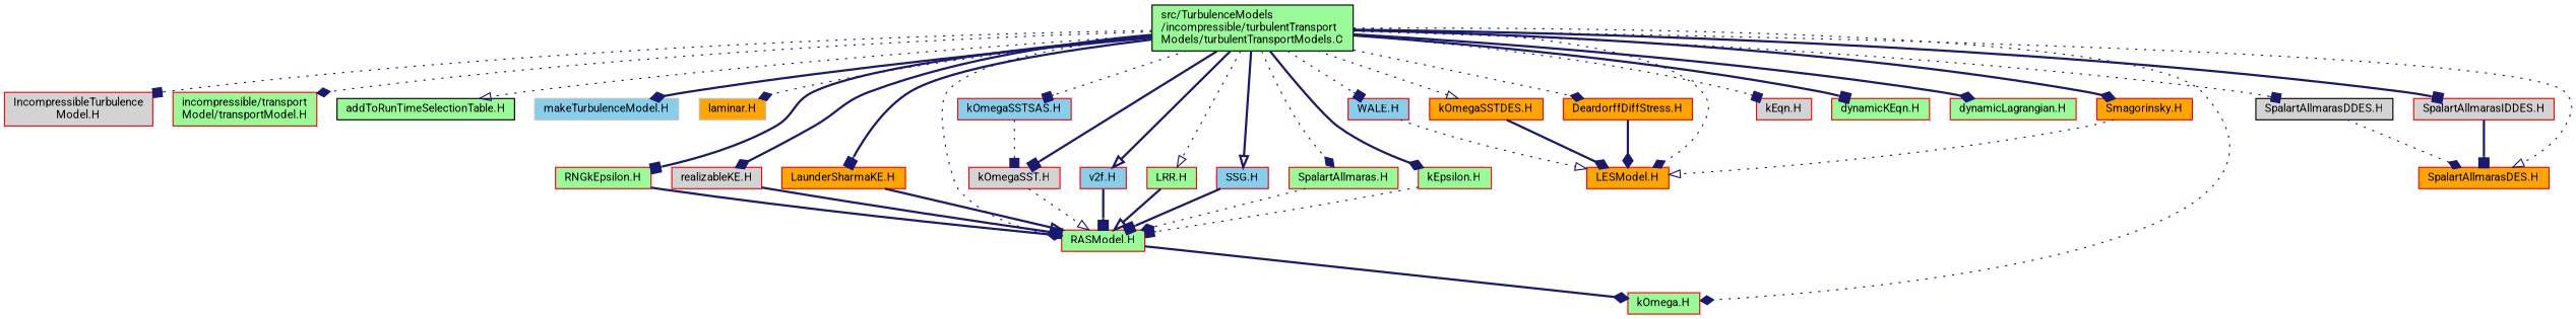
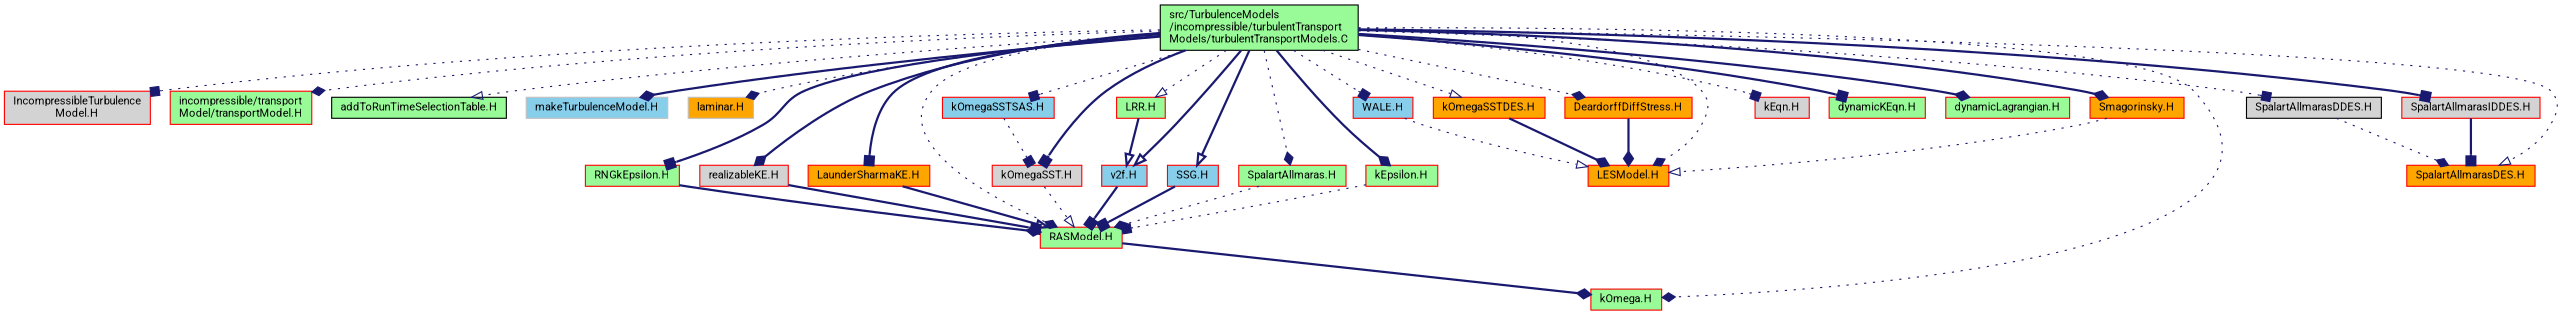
  digraph {
    fontname=Roboto
    node [color=red fillcolor=palegreen fontname=Roboto fontsize=10 shape=record style=filled]
    edge [arrowhead=diamond color=midnightblue fontname=Roboto fontsize=10 labelfontname=Helvetica labelfontsize=10 style=dotted]
    n1 [color=black fontcolor=black height=0.2 label="src/TurbulenceModels\l/incompressible/turbulentTransport\lModels/turbulentTransportModels.C" width=0.4]
    n2 [fillcolor=lightgrey height=0.2 label="IncompressibleTurbulence\lModel.H" width=0.4]
    n3 [height=0.2 label="incompressible/transport\lModel/transportModel.H" width=0.4]
    n4 [color=black height=0.2 label="addToRunTimeSelectionTable.H" width=0.4]
    n5 [color=grey75 fillcolor=skyblue height=0.2 label="makeTurbulenceModel.H" width=0.4]
    n6 [color=grey75 fillcolor=orange height=0.2 label="laminar.H" width=0.4]
    n7 [height=0.2 label="RASModel.H" width=0.4]
    n8 [fillcolor=orange height=0.2 label="LESModel.H" width=0.4]
    n9 [height=0.2 label="SpalartAllmaras.H" width=0.4]
    n10 [height=0.2 label="kEpsilon.H" width=0.4]
    n11 [height=0.2 label="RNGkEpsilon.H" width=0.4]
    n12 [fillcolor=lightgrey height=0.2 label="realizableKE.H" width=0.4]
    n13 [fillcolor=orange height=0.2 label="LaunderSharmaKE.H" width=0.4]
    n14 [height=0.2 label="kOmega.H" width=0.4]
    n15 [fillcolor=lightgrey height=0.2 label="kOmegaSST.H" width=0.4]
    n16 [fillcolor=skyblue height=0.2 label="kOmegaSSTSAS.H" width=0.4]
    n17 [fillcolor=skyblue height=0.2 label="v2f.H" width=0.4]
    n18 [height=0.2 label="LRR.H" width=0.4]
    n19 [fillcolor=skyblue height=0.2 label="SSG.H" width=0.4]
    n20 [fillcolor=orange height=0.2 label="Smagorinsky.H" width=0.4]
    n21 [fillcolor=skyblue height=0.2 label="WALE.H" width=0.4]
    n22 [fillcolor=lightgrey height=0.2 label="kEqn.H" width=0.4]
    n23 [height=0.2 label="dynamicKEqn.H" width=0.4]
    n24 [height=0.2 label="dynamicLagrangian.H" width=0.4]
    n25 [fillcolor=orange height=0.2 label="kOmegaSSTDES.H" width=0.4]
    n26 [fillcolor=orange height=0.2 label="SpalartAllmarasDES.H" width=0.4]
    n27 [color=black fillcolor=lightgrey height=0.2 label="SpalartAllmarasDDES.H" width=0.4]
    n28 [fillcolor=lightgrey height=0.2 label="SpalartAllmarasIDDES.H" width=0.4]
    n29 [fillcolor=orange height=0.2 label="DeardorffDiffStress.H" width=0.4]
    n1 -> n2 [arrowhead=box]
    n1 -> n3
    n1 -> n4 [arrowhead=onormal]
    n1 -> n5 [style=bold]
    n1 -> n6
    n1 -> n7
    n1 -> n8
    n1 -> n9
    n1 -> n10 [style=bold]
    n1 -> n11 [arrowhead=box style=bold]
    n1 -> n12 [style=bold]
    n1 -> n13 [arrowhead=box style=bold]
    n1 -> n14
    n1 -> n15 [arrowhead=box style=bold]
    n1 -> n16 [arrowhead=box]
    n1 -> n17 [arrowhead=onormal style=bold]
    n1 -> n18 [arrowhead=onormal]
    n1 -> n19 [arrowhead=onormal style=bold]
    n1 -> n20 [style=bold]
    n1 -> n21 [arrowhead=box]
    n1 -> n22 [arrowhead=box]
    n1 -> n23 [arrowhead=box style=bold]
    n1 -> n24 [style=bold]
    n1 -> n25 [arrowhead=onormal]
    n1 -> n26 [arrowhead=onormal]
    n1 -> n27 [arrowhead=box]
    n1 -> n28 [arrowhead=box style=bold]
    n1 -> n29
    n7 -> n14 [style=bold]
    n9 -> n7
    n10 -> n7 [arrowhead=box]
    n11 -> n7 [style=bold]
    n12 -> n7 [arrowhead=box style=bold]
    n13 -> n7 [arrowhead=onormal style=bold]
    n15 -> n7 [arrowhead=onormal]
    n16 -> n15 [arrowhead=box]
    n17 -> n7 [arrowhead=box style=bold]
-   n18 -> n7 [arrowhead=onormal style=bold]
+   n18 -> n17 [arrowhead=onormal style=bold]
    n19 -> n7 [arrowhead=box style=bold]
    n20 -> n8 [arrowhead=onormal]
    n21 -> n8 [arrowhead=onormal]
    n25 -> n8 [style=bold]
    n27 -> n26
    n28 -> n26 [arrowhead=box style=bold]
    n29 -> n8 [style=bold]
  }
